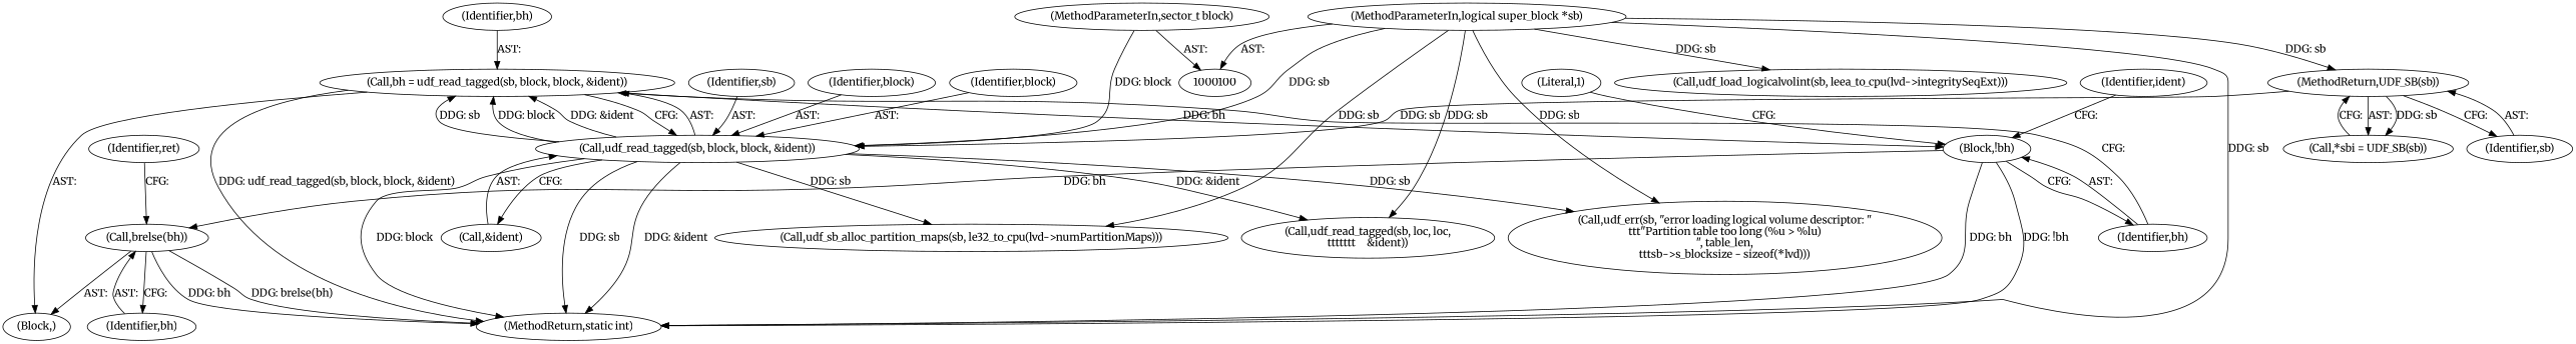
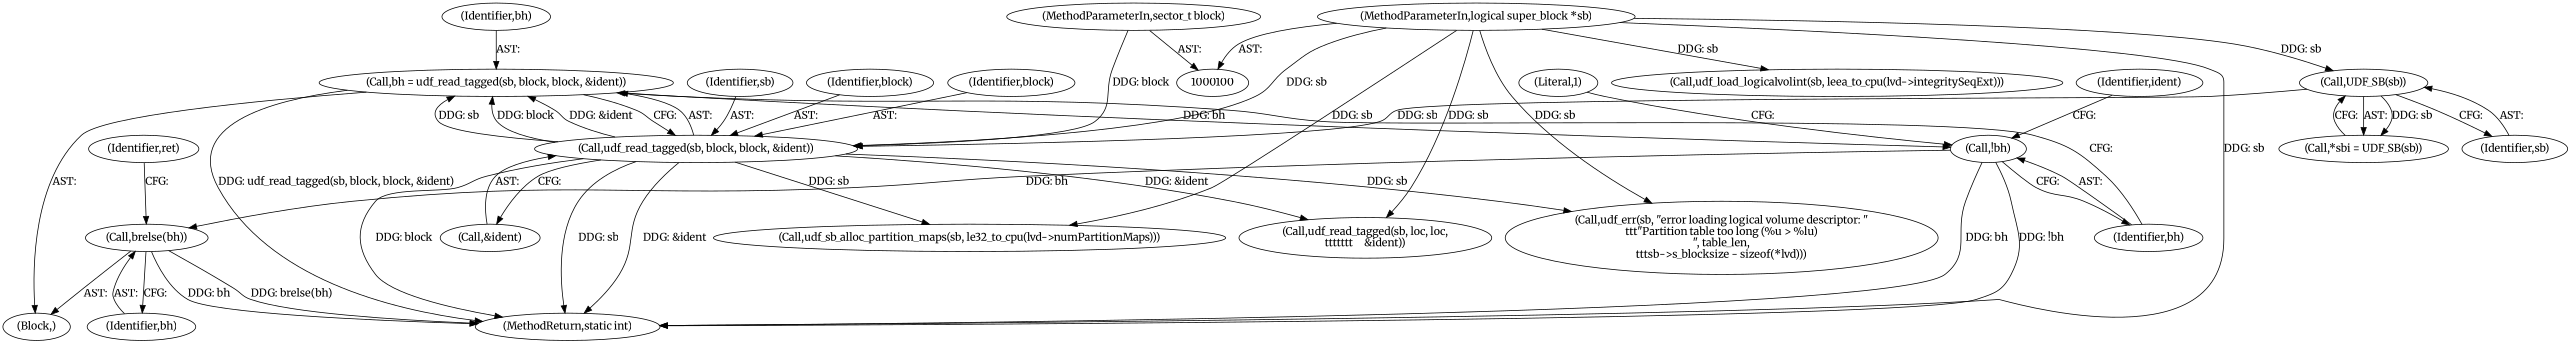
  digraph {
    fontname=Merriweather
    node [fontname=Merriweather]
    edge [fontname=Merriweather]
    n1 [label="(Call,bh = udf_read_tagged(sb, block, block, &ident))"]
    n2 [label="(Call,udf_read_tagged(sb, block, block, &ident))"]
-   n3 [label="(Block,!bh)"]
+   n3 [label="(Call,!bh)"]
    n4 [label="(MethodReturn,static int)"]
    n5 [label="(Block,)"]
    n6 [label="(Call,udf_sb_alloc_partition_maps(sb, le32_to_cpu(lvd->numPartitionMaps)))"]
    n7 [label="(Call,udf_read_tagged(sb, loc, loc,\n\t\t\t\t\t\t\t     &ident))"]
    n8 [label="(Call,udf_err(sb, \"error loading logical volume descriptor: \"\n\t\t\t\"Partition table too long (%u > %lu)\n\", table_len,\n\t\t\tsb->s_blocksize - sizeof(*lvd)))"]
    n9 [label="(Call,&ident)"]
    n10 [label="(Call,brelse(bh))"]
    n11 [label="(Identifier,bh)"]
-   n12 [label="(MethodReturn,UDF_SB(sb))"]
+   n12 [label="(Call,UDF_SB(sb))"]
    n13 [label="(Call,*sbi = UDF_SB(sb))"]
    n14 [label="(Identifier,sb)"]
    n15 [label="(MethodParameterIn,logical super_block *sb)"]
    n16 [label="(Call,udf_load_logicalvolint(sb, leea_to_cpu(lvd->integritySeqExt)))"]
    1000100
    n18 [label="(MethodParameterIn,sector_t block)"]
    n19 [label="(Identifier,bh)"]
    n20 [label="(Identifier,sb)"]
    n21 [label="(Identifier,ident)"]
    n22 [label="(Literal,1)"]
    n23 [label="(Identifier,ret)"]
    n24 [label="(Identifier,block)"]
    n25 [label="(Identifier,block)"]
    n26 [label="(Identifier,bh)"]
    n1 -> n2 [label="CFG: "]
    n1 -> n3 [label="DDG: bh"]
    n1 -> n4 [label="DDG: udf_read_tagged(sb, block, block, &ident)"]
    n1 -> n5 [label="AST: "]
    n2 -> n1 [label="AST: "]
    n2 -> n1 [label="DDG: sb"]
    n2 -> n1 [label="DDG: block"]
    n2 -> n1 [label="DDG: &ident"]
    n2 -> n4 [label="DDG: sb"]
    n2 -> n4 [label="DDG: &ident"]
    n2 -> n4 [label="DDG: block"]
    n2 -> n6 [label="DDG: sb"]
    n2 -> n7 [label="DDG: &ident"]
    n2 -> n8 [label="DDG: sb"]
    n2 -> n9 [label="CFG: "]
    n3 -> n4 [label="DDG: !bh"]
    n3 -> n4 [label="DDG: bh"]
    n3 -> n10 [label="DDG: bh"]
    n3 -> n11 [label="CFG: "]
    n9 -> n2 [label="AST: "]
    n10 -> n4 [label="DDG: brelse(bh)"]
    n10 -> n4 [label="DDG: bh"]
    n10 -> n5 [label="AST: "]
    n10 -> n19 [label="CFG: "]
    n11 -> n1 [label="CFG: "]
    n11 -> n3 [label="AST: "]
    n12 -> n2 [label="DDG: sb"]
    n12 -> n13 [label="AST: "]
    n12 -> n13 [label="DDG: sb"]
    n12 -> n14 [label="CFG: "]
    n13 -> n12 [label="CFG: "]
    n14 -> n12 [label="AST: "]
    n15 -> n2 [label="DDG: sb"]
    n15 -> n4 [label="DDG: sb"]
    n15 -> n6 [label="DDG: sb"]
    n15 -> n7 [label="DDG: sb"]
    n15 -> n8 [label="DDG: sb"]
    n15 -> n12 [label="DDG: sb"]
    n15 -> n16 [label="DDG: sb"]
    n15 -> 1000100 [label="AST: "]
    n18 -> n2 [label="DDG: block"]
    n18 -> 1000100 [label="AST: "]
    n19 -> n10 [label="AST: "]
    n20 -> n2 [label="AST: "]
    n21 -> n3 [label="CFG: "]
    n22 -> n3 [label="CFG: "]
    n23 -> n10 [label="CFG: "]
    n24 -> n2 [label="AST: "]
    n25 -> n2 [label="AST: "]
    n26 -> n1 [label="AST: "]
  }
